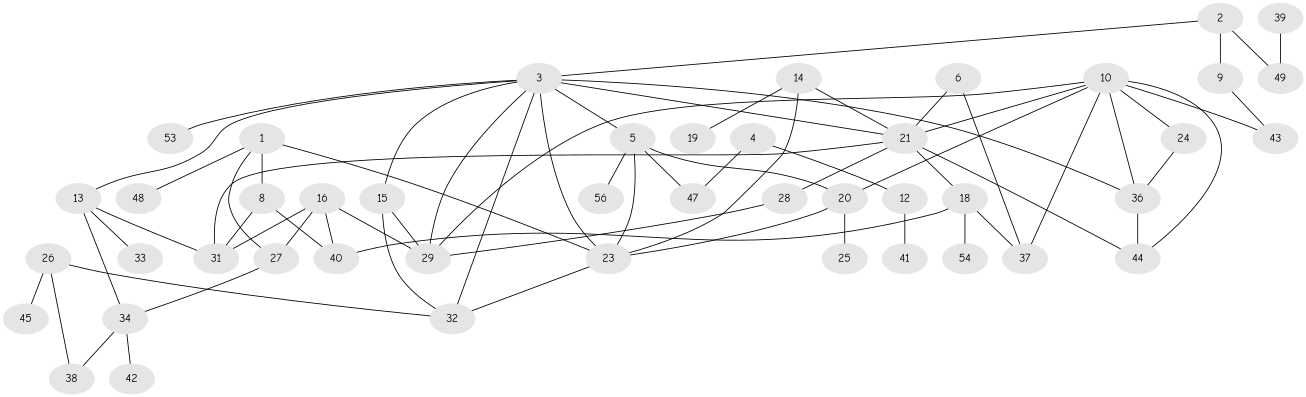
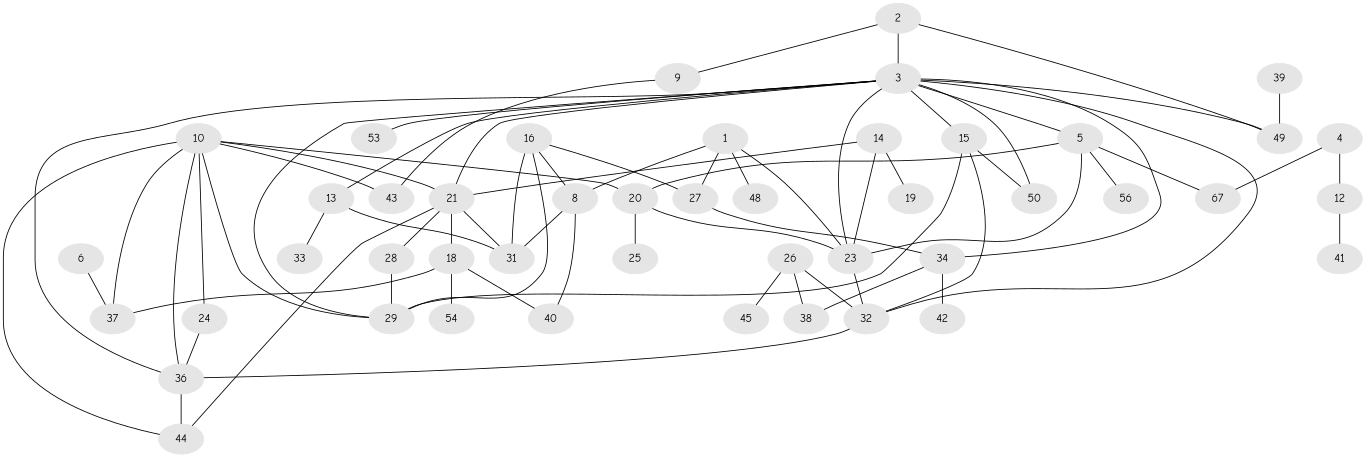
  graph {
    fontname="Comic Neue"
    node [color=gray90 fontname="Comic Neue" style=filled]
    edge [fontname="Comic Neue" weight=1.0]
    1
    8
    23
    27
    48
    31
    40
    32
    34
    2
    3
    9
    49
    5
    13
    15
    21
    29
    36
+   50
    53
    43
-   47
+   47 [label=67]
    20
    56
    33
    18
    44
    28
    38
    42
    4
    12
    41
    25
    6
    37
    10
    24
    54
    14
    19
    16
    26
    45
    39
    1 -- 8
    1 -- 23
    1 -- 27
    1 -- 48
    8 -- 31
    8 -- 40
    23 -- 32
    27 -- 34
+   32 -- 36
    34 -- 38
    34 -- 42
    2 -- 3
    2 -- 9
    2 -- 49
    3 -- 23
    3 -- 32
-   13 -- 34
+   3 -- 34
+   3 -- 49
    3 -- 5
    3 -- 13
    3 -- 15
    3 -- 21
    3 -- 29
    3 -- 36
+   3 -- 50
    3 -- 53
    9 -- 43
    5 -- 23
    5 -- 47
    5 -- 20
    5 -- 56
    13 -- 31
    13 -- 33
    15 -- 32
    15 -- 29
+   15 -- 50
    21 -- 31
    21 -- 18
    21 -- 44
    21 -- 28
    36 -- 44
    20 -- 23
    20 -- 25
    18 -- 40
    18 -- 37
    18 -- 54
    28 -- 29
    4 -- 47
    4 -- 12
    12 -- 41
-   6 -- 21
    6 -- 37
    10 -- 21
    10 -- 29
    10 -- 36
    10 -- 43
    10 -- 20
    10 -- 44
    10 -- 37
    10 -- 24
    24 -- 36
    14 -- 23
    14 -- 21
    14 -- 19
    16 -- 27
    16 -- 31 [weight=3.0]
-   16 -- 40
+   16 -- 8
    16 -- 29
    26 -- 32
    26 -- 38
    26 -- 45
    39 -- 49
  }
